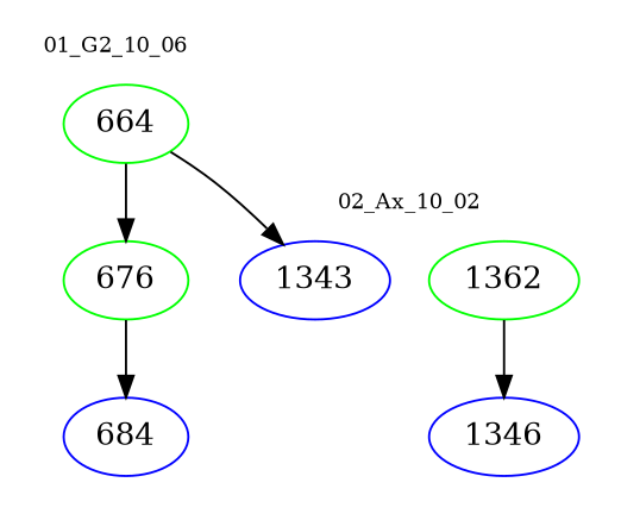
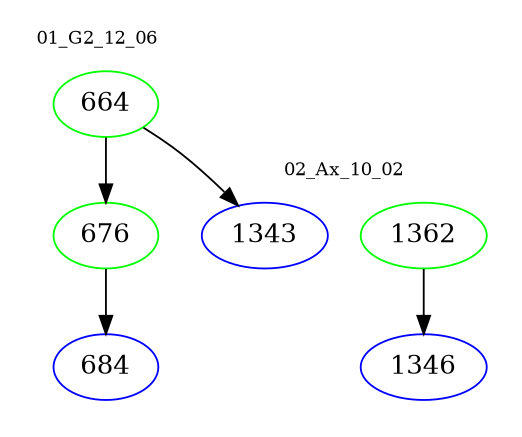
  digraph {
    node [color=green]
    edge [color=black]
    n1 [label=1362]
    n2 [color=blue label=1346]
    n3 [color=blue label=1343]
    n4 [label=664]
    n5 [label=676]
    n6 [color=blue label=684]
    subgraph cluster_1 {
      color=white
      fontsize=10
      label="02_Ax_10_02"
      n1
      n2
      n3
    }
    subgraph cluster_2 {
      color=white
      fontsize=10
-     label="01_G2_10_06"
+     label="01_G2_12_06"
      n4
      n5
      n6
    }
    n1 -> n2
    n4 -> n3
    n4 -> n5
    n5 -> n6
  }
